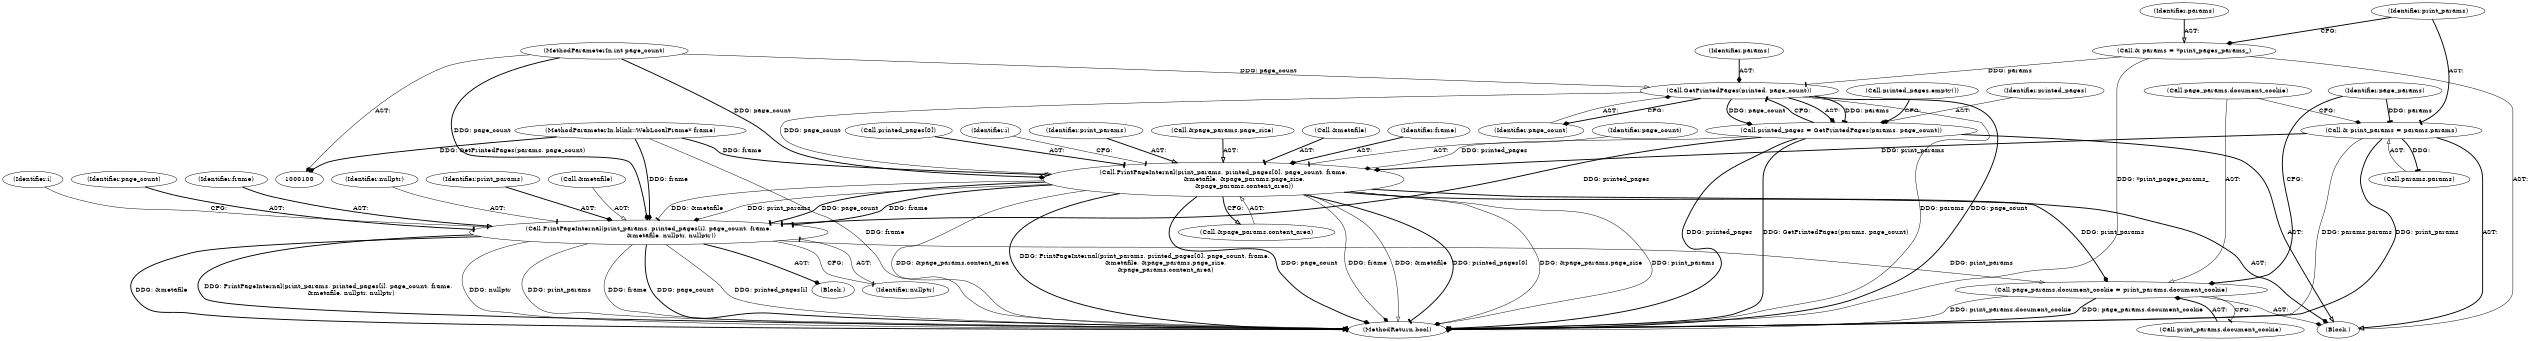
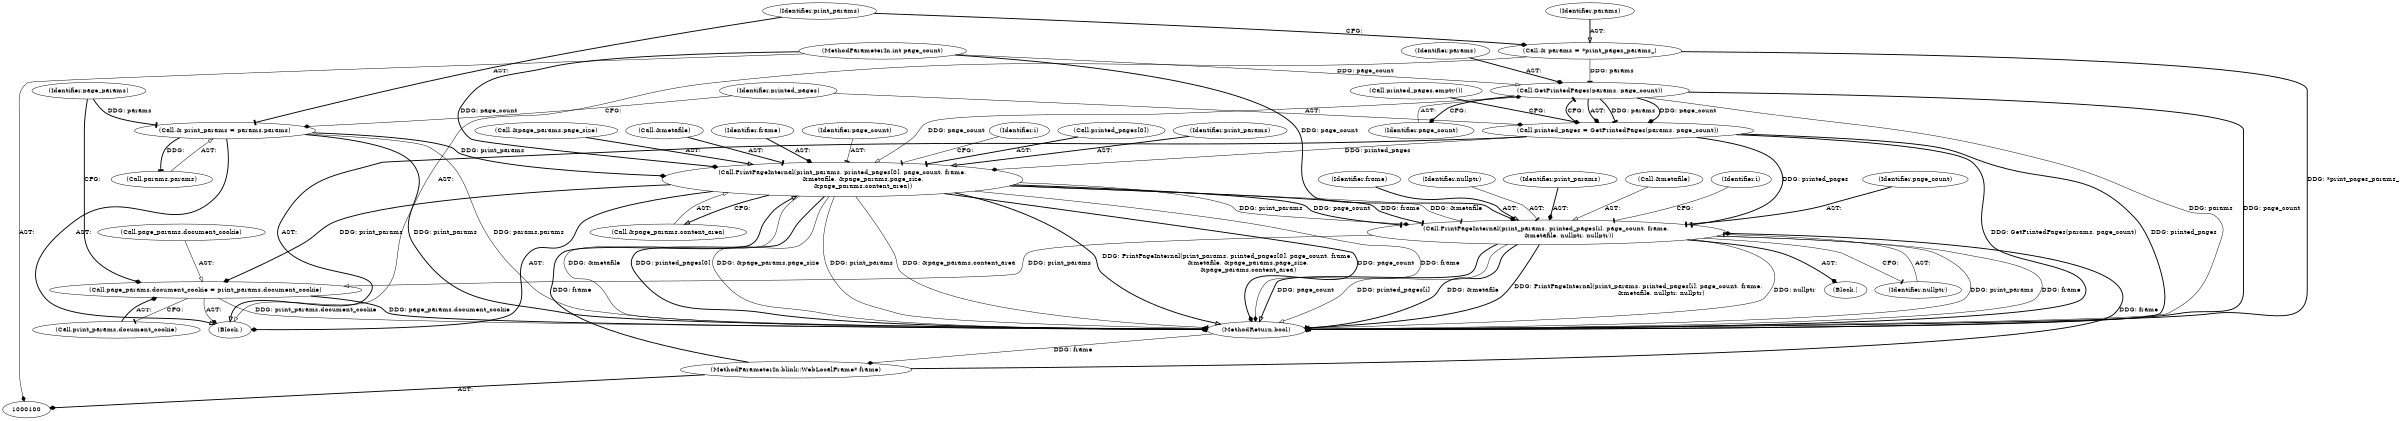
  digraph {
    fontname="DejaVu Serif"
    node [fontname="DejaVu Serif"]
    edge [arrowhead=diamond fontname="DejaVu Serif" style=bold]
    n1 [label="(Call,PrintPageInternal(print_params, printed_pages[0], page_count, frame,\n                    &metafile, &page_params.page_size,\n                    &page_params.content_area))"]
    n2 [label="(Call,PrintPageInternal(print_params, printed_pages[i], page_count, frame,\n                      &metafile, nullptr, nullptr))"]
    n3 [label="(Call,page_params.document_cookie = print_params.document_cookie)"]
    n4 [label="(Block,)"]
    n5 [label="(MethodReturn,bool)"]
    n6 [label="(Call,&page_params.content_area)"]
    n7 [label="(Block,)"]
    n8 [label="(Identifier,nullptr)"]
    n9 [label="(Call,print_params.document_cookie)"]
    n10 [label="(Call,& print_params = params.params)"]
    n11 [label="(Call,params.params)"]
    n12 [label="(Call,& params = *print_pages_params_)"]
-   n13 [label="(Call,GetPrintedPages(printed, page_count))"]
+   n13 [label="(Call,GetPrintedPages(params, page_count))"]
    n14 [label="(Call,printed_pages = GetPrintedPages(params, page_count))"]
    n15 [label="(Identifier,page_count)"]
    n16 [label="(MethodParameterIn,int page_count)"]
    1000100
    n18 [label="(MethodParameterIn,blink::WebLocalFrame* frame)"]
    n19 [label="(Identifier,page_count)"]
    n20 [label="(Identifier,print_params)"]
    n21 [label="(Identifier,frame)"]
    n22 [label="(Identifier,printed_pages)"]
    n23 [label="(Identifier,nullptr)"]
    n24 [label="(Identifier,i)"]
    n25 [label="(Call,page_params.document_cookie)"]
    n26 [label="(Call,printed_pages[0])"]
    n27 [label="(Identifier,print_params)"]
    n28 [label="(Identifier,page_params)"]
    n29 [label="(Call,&metafile)"]
    n30 [label="(Identifier,print_params)"]
    n31 [label="(Identifier,params)"]
    n32 [label="(Call,&page_params.page_size)"]
    n33 [label="(Call,&metafile)"]
    n34 [label="(Identifier,params)"]
    n35 [label="(Identifier,i)"]
    n36 [label="(Identifier,frame)"]
    n37 [label="(Call,printed_pages.empty())"]
    n38 [label="(Identifier,page_count)"]
    n1 -> n2 [label="DDG: print_params" style=solid]
    n1 -> n2 [arrowhead=tee label="DDG: page_count"]
    n1 -> n2 [arrowhead=tee label="DDG: frame"]
    n1 -> n2 [arrowhead=tee label="DDG: &metafile" style=solid]
    n1 -> n3 [label="DDG: print_params"]
    n1 -> n4 [label="AST: "]
    n1 -> n5 [label="DDG: &page_params.page_size" style=solid]
    n1 -> n5 [label="DDG: print_params" style=solid]
    n1 -> n5 [arrowhead=tee label="DDG: &page_params.content_area" style=solid]
    n1 -> n5 [arrowhead=onormal label="DDG: PrintPageInternal(print_params, printed_pages[0], page_count, frame,\n                    &metafile, &page_params.page_size,\n                    &page_params.content_area)"]
    n1 -> n5 [label="DDG: page_count"]
    n1 -> n5 [label="DDG: frame" style=solid]
    n1 -> n5 [arrowhead=onormal label="DDG: &metafile" style=solid]
    n1 -> n5 [arrowhead=tee label="DDG: printed_pages[0]"]
    n1 -> n6 [arrowhead=onormal label="CFG: "]
    n2 -> n3 [arrowhead=onormal label="DDG: print_params" style=solid]
    n2 -> n5 [arrowhead=onormal label="DDG: printed_pages[i]" style=solid]
    n2 -> n5 [arrowhead=tee label="DDG: &metafile"]
    n2 -> n5 [arrowhead=onormal label="DDG: PrintPageInternal(print_params, printed_pages[i], page_count, frame,\n                      &metafile, nullptr, nullptr)"]
    n2 -> n5 [arrowhead=tee label="DDG: nullptr" style=solid]
    n2 -> n5 [arrowhead=tee label="DDG: print_params" style=solid]
    n2 -> n5 [arrowhead=onormal label="DDG: frame" style=solid]
    n2 -> n5 [arrowhead=onormal label="DDG: page_count"]
    n2 -> n7 [label="AST: "]
    n2 -> n8 [arrowhead=tee label="CFG: " style=solid]
    n3 -> n4 [label="AST: " style=solid]
    n3 -> n5 [label="DDG: page_params.document_cookie"]
    n3 -> n5 [arrowhead=tee label="DDG: print_params.document_cookie" style=solid]
    n3 -> n9 [arrowhead=tee label="CFG: " style=solid]
    n6 -> n1 [arrowhead=onormal label="AST: " style=solid]
    n8 -> n2 [arrowhead=tee label="AST: " style=solid]
    n9 -> n3 [label="AST: "]
    n10 -> n1 [label="DDG: print_params"]
    n10 -> n4 [arrowhead=onormal label="AST: "]
    n10 -> n5 [label="DDG: params.params" style=solid]
    n10 -> n5 [arrowhead=tee label="DDG: print_params"]
    n10 -> n11 [arrowhead=tee label="DDG: "]
    n11 -> n10 [arrowhead=onormal label="AST: " style=solid]
    n12 -> n4 [arrowhead=onormal label="AST: " style=solid]
-   n12 -> n5 [label="DDG: *print_pages_params_" style=solid]
+   n12 -> n5 [label="DDG: *print_pages_params_"]
    n12 -> n13 [arrowhead=tee label="DDG: params" style=solid]
    n13 -> n1 [arrowhead=onormal label="DDG: page_count" style=solid]
    n13 -> n5 [arrowhead=tee label="DDG: params" style=solid]
    n13 -> n5 [arrowhead=tee label="DDG: page_count"]
    n13 -> n14 [label="AST: "]
    n13 -> n14 [arrowhead=tee label="DDG: params"]
    n13 -> n14 [label="DDG: page_count"]
    n13 -> n15 [label="CFG: "]
    n14 -> n1 [label="DDG: printed_pages" style=solid]
    n14 -> n2 [arrowhead=tee label="DDG: printed_pages"]
    n14 -> n4 [arrowhead=onormal label="AST: "]
    n14 -> n5 [label="DDG: GetPrintedPages(params, page_count)"]
    n14 -> n5 [arrowhead=onormal label="DDG: printed_pages"]
    n14 -> n13 [arrowhead=tee label="CFG: "]
    n15 -> n13 [label="AST: " style=solid]
    n16 -> n1 [label="DDG: page_count"]
    n16 -> n2 [label="DDG: page_count"]
    n16 -> n13 [arrowhead=onormal label="DDG: page_count" style=solid]
    n16 -> 1000100 [label="AST: " style=solid]
    n18 -> n1 [arrowhead=onormal label="DDG: frame"]
    n18 -> n2 [label="DDG: frame"]
-   n18 -> n5 [label="DDG: frame" style=solid]
-   n18 -> 1000100 [label="DDG: GetPrintedPages(params, page_count)"]
+   n5 -> n18 [label="DDG: frame" style=solid]
+   n18 -> 1000100 [label="AST: "]
    n19 -> n2 [arrowhead=tee label="AST: "]
    n20 -> n10 [arrowhead=tee label="AST: "]
    n20 -> n12 [label="CFG: "]
    n21 -> n2 [arrowhead=onormal label="AST: "]
-   n25 -> n10 [label="CFG: " style=solid]
+   n22 -> n10 [label="CFG: " style=solid]
    n22 -> n14 [label="AST: " style=solid]
    n23 -> n2 [arrowhead=tee label="AST: " style=solid]
    n24 -> n1 [arrowhead=tee label="CFG: " style=solid]
    n25 -> n3 [arrowhead=onormal label="AST: " style=solid]
    n26 -> n1 [arrowhead=tee label="AST: "]
    n27 -> n2 [label="AST: "]
    n28 -> n3 [label="CFG: "]
    n28 -> n10 [arrowhead=tee label="DDG: params"]
    n29 -> n2 [arrowhead=onormal label="AST: " style=solid]
    n30 -> n1 [arrowhead=onormal label="AST: "]
    n31 -> n13 [label="AST: "]
    n32 -> n1 [arrowhead=onormal label="AST: "]
    n33 -> n1 [arrowhead=tee label="AST: "]
    n34 -> n12 [arrowhead=onormal label="AST: "]
    n35 -> n2 [arrowhead=tee label="CFG: " style=solid]
    n36 -> n1 [label="AST: "]
    n37 -> n14 [label="CFG: "]
    n38 -> n1 [arrowhead=tee label="AST: " style=solid]
  }
